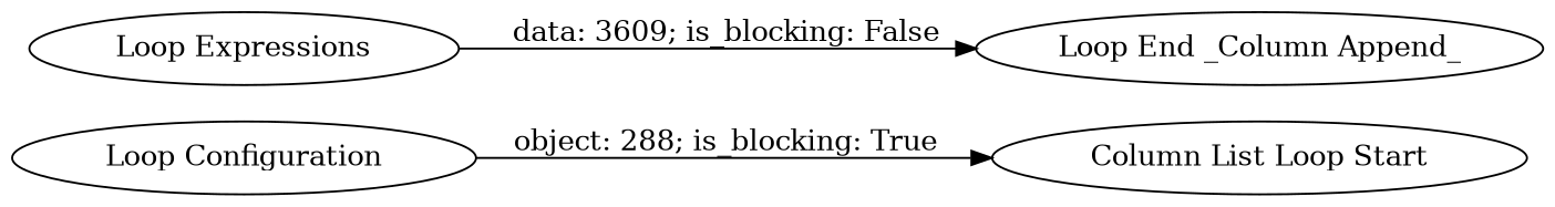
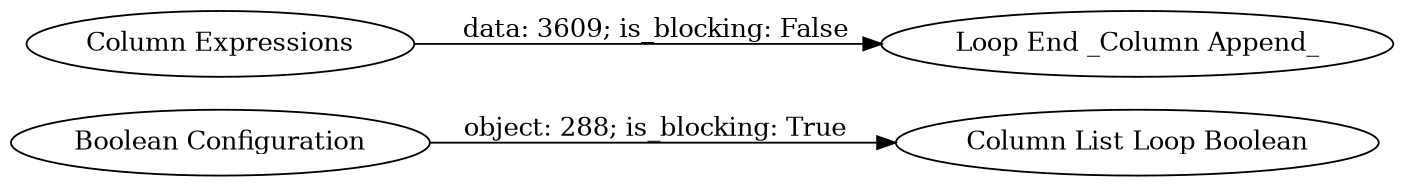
  digraph {
    rankdir=LR
-   n1 [label="Column List Loop Start"]
-   n2 [label="Loop Configuration"]
-   n3 [label="Loop Expressions"]
+   n1 [label="Column List Loop Boolean"]
+   n2 [label="Boolean Configuration"]
+   n3 [label="Column Expressions"]
    n4 [label="Loop End _Column Append_"]
    n2 -> n1 [label="object: 288; is_blocking: True"]
    n3 -> n4 [label="data: 3609; is_blocking: False"]
  }
